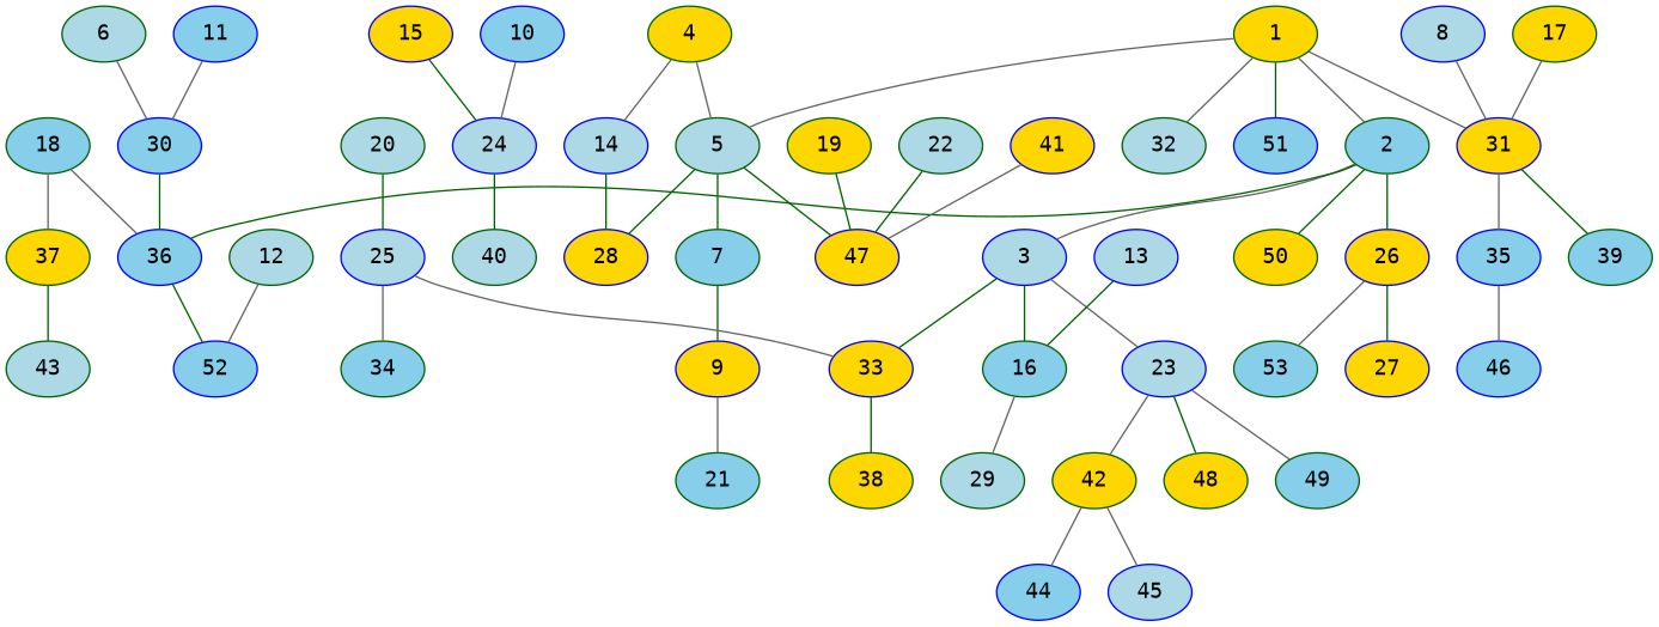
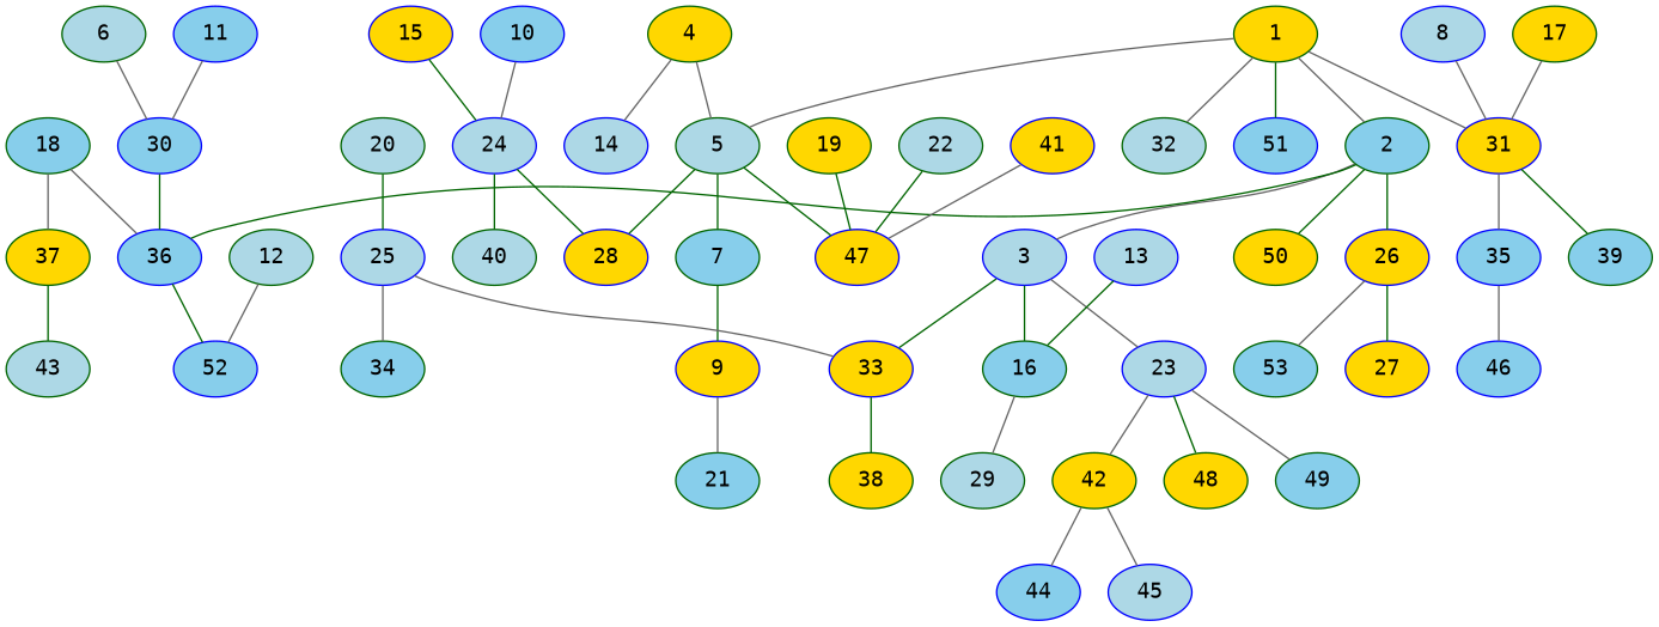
  graph {
    fontname="DejaVu Sans Mono"
    node [color=darkgreen fillcolor=gold fontname="DejaVu Sans Mono" style=filled]
    edge [color=gray40 fontname="DejaVu Sans Mono" weight=1.0]
    1
    2 [fillcolor=skyblue]
    5 [fillcolor=lightblue]
    31 [color=blue]
    32 [fillcolor=lightblue]
    51 [color=blue fillcolor=skyblue]
    3 [color=blue fillcolor=lightblue]
    26 [color=blue]
    36 [color=blue fillcolor=skyblue]
    50
    7 [fillcolor=skyblue]
    28 [color=blue]
    47 [color=blue]
    35 [color=blue fillcolor=skyblue]
    39 [fillcolor=skyblue]
    16 [fillcolor=skyblue]
    23 [color=blue fillcolor=lightblue]
    33 [color=blue]
    27 [color=blue]
    53 [fillcolor=skyblue]
    52 [color=blue fillcolor=skyblue]
    29 [fillcolor=lightblue]
    42
    48
    49 [fillcolor=skyblue]
    38
    4
    14 [color=blue fillcolor=lightblue]
    9 [color=blue]
    6 [fillcolor=lightblue]
    30 [color=blue fillcolor=skyblue]
    21 [fillcolor=skyblue]
    8 [color=blue fillcolor=lightblue]
    10 [color=blue fillcolor=skyblue]
    24 [color=blue fillcolor=lightblue]
    40 [fillcolor=lightblue]
    11 [color=blue fillcolor=skyblue]
    12 [fillcolor=lightblue]
    13 [color=blue fillcolor=lightblue]
    15 [color=blue]
    17
    18 [fillcolor=skyblue]
    37
    43 [fillcolor=lightblue]
    19
    20 [fillcolor=lightblue]
    25 [color=blue fillcolor=lightblue]
    34 [fillcolor=skyblue]
    22 [fillcolor=lightblue]
    44 [color=blue fillcolor=skyblue]
    45 [color=blue fillcolor=lightblue]
    46 [color=blue fillcolor=skyblue]
    41 [color=blue]
    1 -- 2
    1 -- 5
    1 -- 31
    1 -- 32
    1 -- 51 [color=darkgreen]
    2 -- 3
    2 -- 26 [color=darkgreen]
    2 -- 36 [color=darkgreen]
    2 -- 50 [color=darkgreen]
    5 -- 7 [color=darkgreen]
    5 -- 28 [color=darkgreen]
    5 -- 47 [color=darkgreen]
    31 -- 35
    31 -- 39 [color=darkgreen]
    3 -- 16 [color=darkgreen]
    3 -- 23
    3 -- 33 [color=darkgreen]
    26 -- 27 [color=darkgreen]
    26 -- 53
    36 -- 52 [color=darkgreen]
    7 -- 9 [color=darkgreen]
    35 -- 46
    16 -- 29
    23 -- 42
    23 -- 48 [color=darkgreen]
    23 -- 49
    33 -- 38 [color=darkgreen]
    42 -- 44
    42 -- 45
    4 -- 5
    4 -- 14
    9 -- 21
    6 -- 30
    30 -- 36 [color=darkgreen]
    8 -- 31
    10 -- 24
-   14 -- 28 [color=darkgreen]
+   24 -- 28 [color=darkgreen]
    24 -- 40 [color=darkgreen]
    11 -- 30
    12 -- 52
    13 -- 16 [color=darkgreen]
    15 -- 24 [color=darkgreen]
    17 -- 31
    18 -- 36
    18 -- 37
    37 -- 43 [color=darkgreen]
    19 -- 47 [color=darkgreen]
    20 -- 25 [color=darkgreen]
    25 -- 33
    25 -- 34
    22 -- 47 [color=darkgreen]
    41 -- 47
  }
